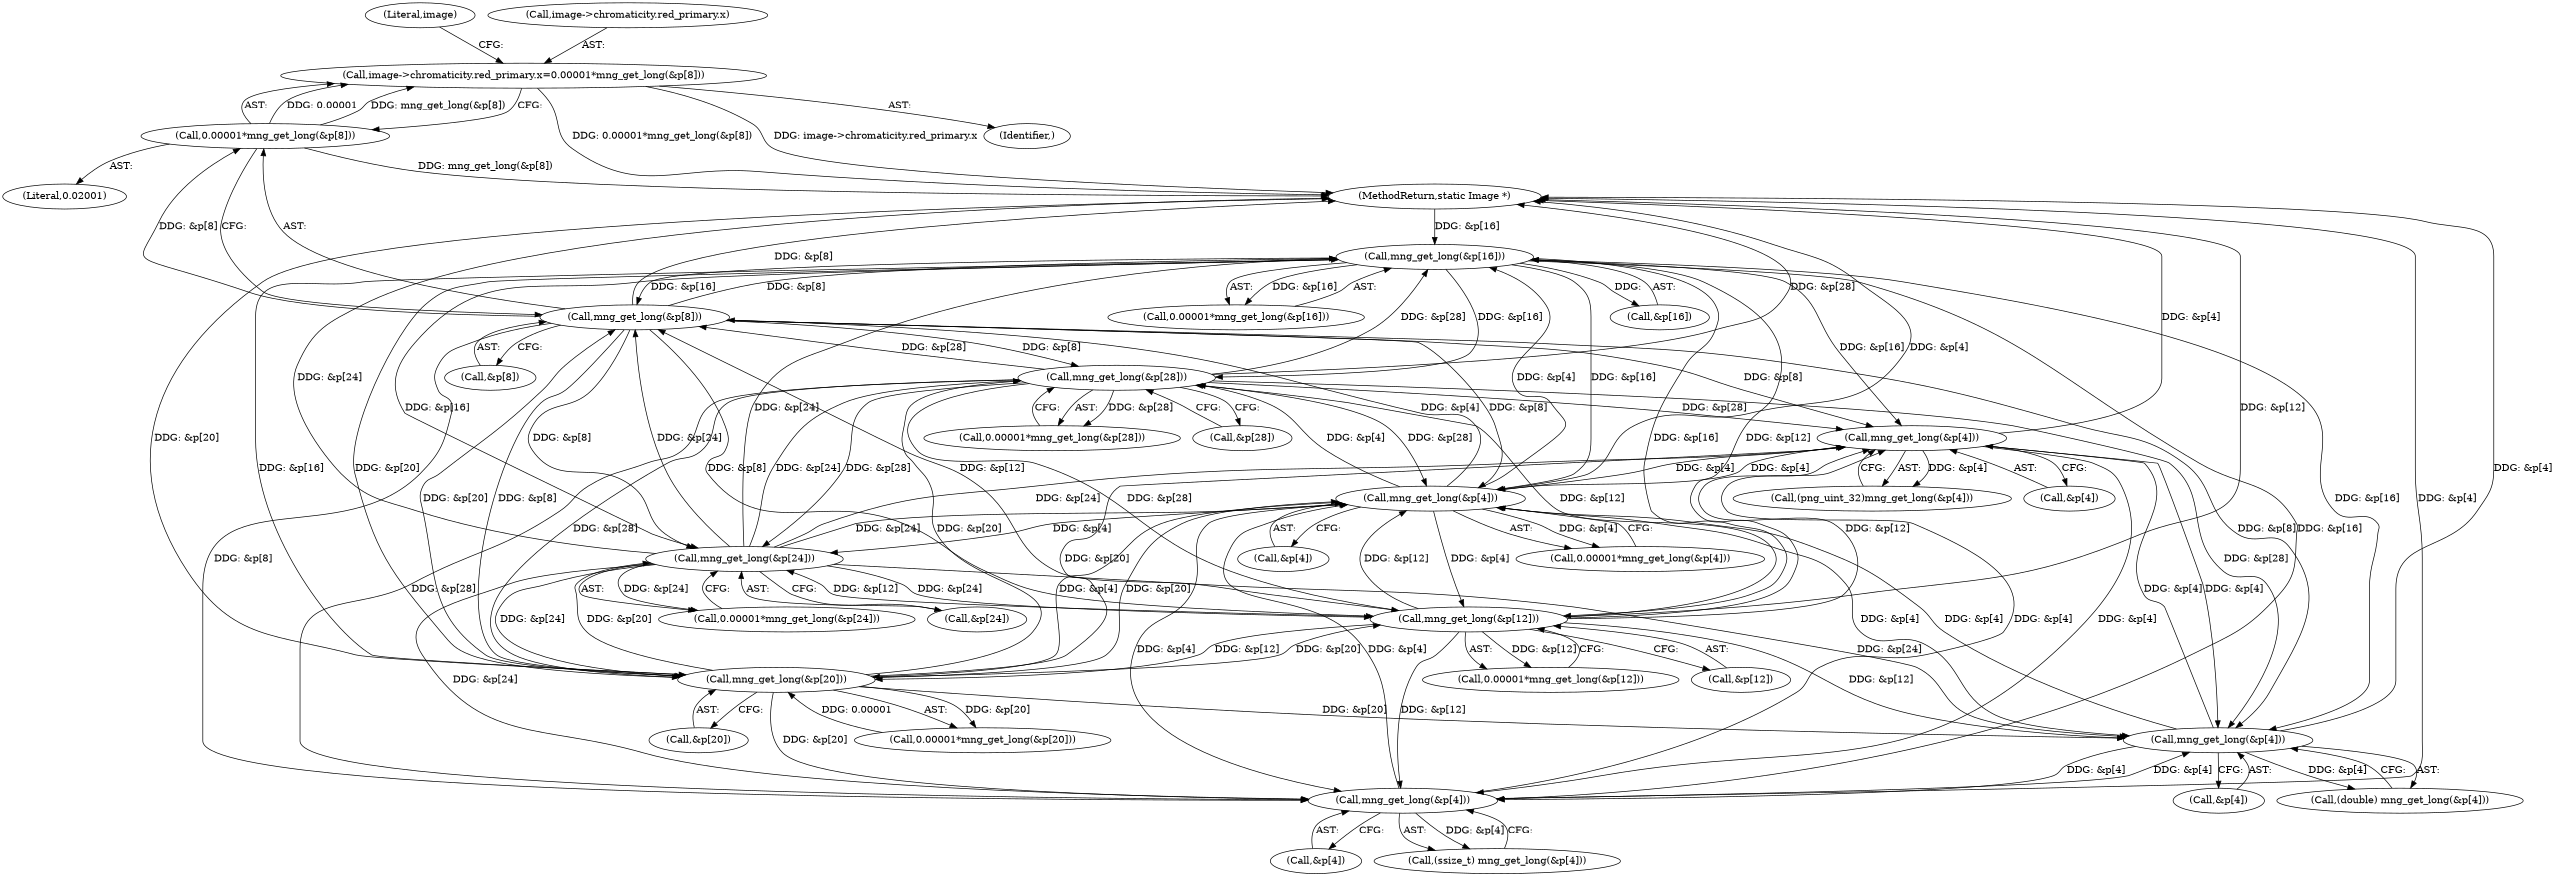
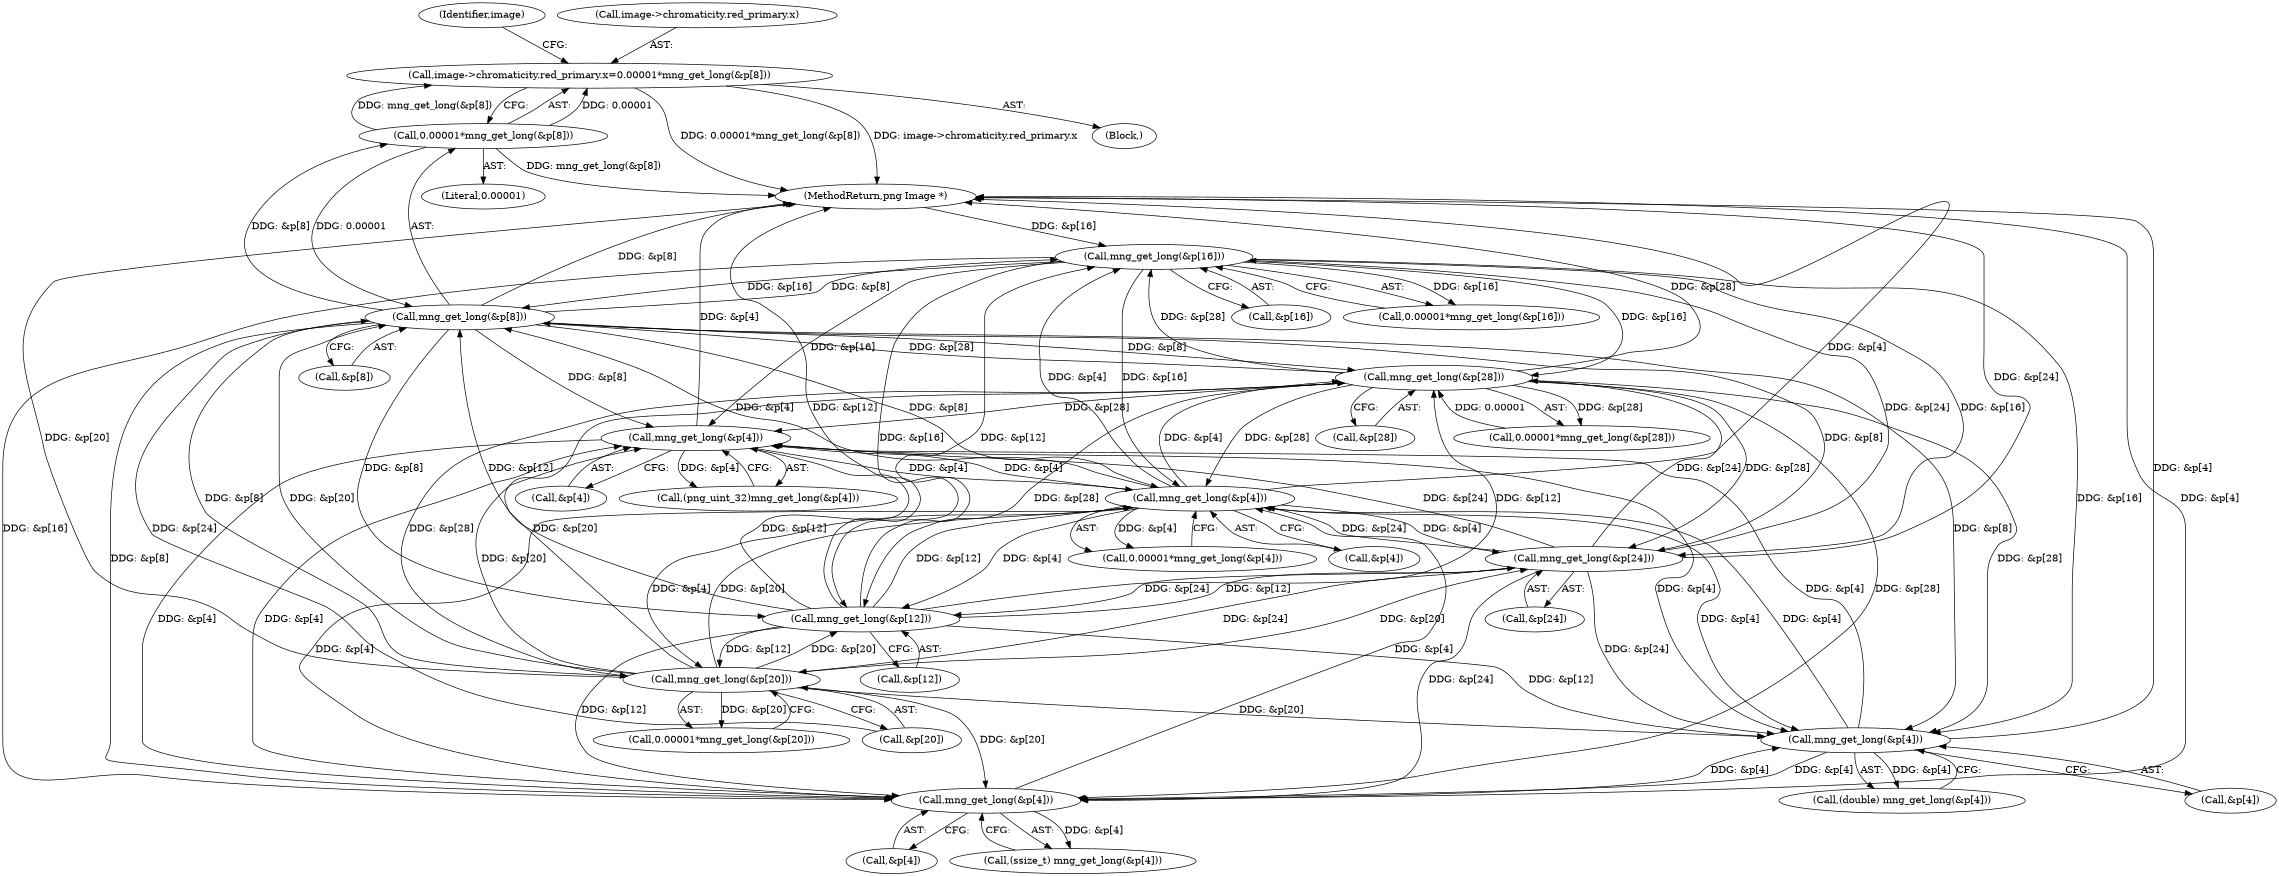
  digraph {
    n1 [label="(Call,image->chromaticity.red_primary.x=0.00001*mng_get_long(&p[8]))"]
    n2 [label="(Call,0.00001*mng_get_long(&p[8]))"]
-   n3 [label="(MethodReturn,static Image *)"]
-   n4 [label="(Identifier,)"]
+   n3 [label="(MethodReturn,png Image *)"]
+   n4 [label="(Block,)"]
    n5 [label="(Call,mng_get_long(&p[8]))"]
-   n6 [label="(Literal,0.02001)"]
+   n6 [label="(Literal,0.00001)"]
    n7 [label="(Call,mng_get_long(&p[16]))"]
    n8 [label="(Call,mng_get_long(&p[24]))"]
    n9 [label="(Call,mng_get_long(&p[12]))"]
    n10 [label="(Call,mng_get_long(&p[20]))"]
    n11 [label="(Call,mng_get_long(&p[4]))"]
    n12 [label="(Call,mng_get_long(&p[4]))"]
    n13 [label="(Call,mng_get_long(&p[4]))"]
    n14 [label="(Call,mng_get_long(&p[4]))"]
    n15 [label="(Call,mng_get_long(&p[28]))"]
    n16 [label="(Call,&p[8])"]
-   n17 [label="(Call,0.00001*mng_get_long(&p[24]))"]
    n18 [label="(Call,&p[24])"]
    n19 [label="(Call,&p[16])"]
    n20 [label="(Call,0.00001*mng_get_long(&p[16]))"]
    n21 [label="(Call,&p[12])"]
-   n22 [label="(Call,0.00001*mng_get_long(&p[12]))"]
    n23 [label="(Call,0.00001*mng_get_long(&p[20]))"]
    n24 [label="(Call,&p[20])"]
    n25 [label="(Call,0.00001*mng_get_long(&p[4]))"]
    n26 [label="(Call,&p[4])"]
    n27 [label="(Call,&p[4])"]
    n28 [label="(Call,(ssize_t) mng_get_long(&p[4]))"]
    n29 [label="(Call,(double) mng_get_long(&p[4]))"]
    n30 [label="(Call,&p[4])"]
    n31 [label="(Call,(png_uint_32)mng_get_long(&p[4]))"]
    n32 [label="(Call,&p[4])"]
    n33 [label="(Call,0.00001*mng_get_long(&p[28]))"]
    n34 [label="(Call,&p[28])"]
-   n35 [label="(Literal,image)"]
+   n35 [label="(Identifier,image)"]
    n36 [label="(Call,image->chromaticity.red_primary.x)"]
    n1 -> n2 [label="CFG: "]
    n1 -> n3 [label="DDG: 0.00001*mng_get_long(&p[8])"]
    n1 -> n3 [label="DDG: image->chromaticity.red_primary.x"]
    n1 -> n4 [label="AST: "]
    n2 -> n1 [label="AST: "]
    n2 -> n1 [label="DDG: 0.00001"]
    n2 -> n1 [label="DDG: mng_get_long(&p[8])"]
    n2 -> n3 [label="DDG: mng_get_long(&p[8])"]
-   n2 -> n5 [label="CFG: "]
+   n2 -> n5 [label="DDG: 0.00001"]
    n2 -> n6 [label="AST: "]
    n3 -> n7 [label="DDG: &p[16]"]
    n5 -> n2 [label="AST: "]
    n5 -> n2 [label="DDG: &p[8]"]
    n5 -> n3 [label="DDG: &p[8]"]
    n5 -> n7 [label="DDG: &p[8]"]
    n5 -> n8 [label="DDG: &p[8]"]
    n5 -> n9 [label="DDG: &p[8]"]
    n5 -> n10 [label="DDG: &p[8]"]
    n5 -> n11 [label="DDG: &p[8]"]
    n5 -> n12 [label="DDG: &p[8]"]
    n5 -> n13 [label="DDG: &p[8]"]
    n5 -> n14 [label="DDG: &p[8]"]
    n5 -> n15 [label="DDG: &p[8]"]
    n5 -> n16 [label="CFG: "]
    n7 -> n5 [label="DDG: &p[16]"]
    n7 -> n8 [label="DDG: &p[16]"]
    n7 -> n9 [label="DDG: &p[16]"]
-   n7 -> n10 [label="DDG: &p[16]"]
    n7 -> n11 [label="DDG: &p[16]"]
    n7 -> n12 [label="DDG: &p[16]"]
    n7 -> n13 [label="DDG: &p[16]"]
    n7 -> n14 [label="DDG: &p[16]"]
    n7 -> n15 [label="DDG: &p[16]"]
-   n7 -> n19 [label="DDG: "]
+   n7 -> n19 [label="CFG: "]
    n7 -> n20 [label="AST: "]
    n7 -> n20 [label="DDG: &p[16]"]
    n8 -> n3 [label="DDG: &p[24]"]
-   n8 -> n5 [label="DDG: &p[24]"]
+   n24 -> n5 [label="DDG: &p[24]"]
    n8 -> n7 [label="DDG: &p[24]"]
    n8 -> n9 [label="DDG: &p[24]"]
    n8 -> n10 [label="DDG: &p[24]"]
    n8 -> n11 [label="DDG: &p[24]"]
    n8 -> n12 [label="DDG: &p[24]"]
    n8 -> n13 [label="DDG: &p[24]"]
    n8 -> n14 [label="DDG: &p[24]"]
    n8 -> n15 [label="DDG: &p[24]"]
-   n8 -> n17 [label="AST: "]
-   n8 -> n17 [label="DDG: &p[24]"]
-   n8 -> n18 [label="CFG: "]
+   n8 -> n18 [label="AST: "]
    n9 -> n3 [label="DDG: &p[12]"]
    n9 -> n5 [label="DDG: &p[12]"]
    n9 -> n7 [label="DDG: &p[12]"]
    n9 -> n8 [label="DDG: &p[12]"]
    n9 -> n10 [label="DDG: &p[12]"]
    n9 -> n11 [label="DDG: &p[12]"]
    n9 -> n12 [label="DDG: &p[12]"]
    n9 -> n13 [label="DDG: &p[12]"]
    n9 -> n14 [label="DDG: &p[12]"]
    n9 -> n15 [label="DDG: &p[12]"]
    n9 -> n21 [label="CFG: "]
-   n9 -> n22 [label="AST: "]
-   n9 -> n22 [label="DDG: &p[12]"]
    n10 -> n3 [label="DDG: &p[20]"]
    n10 -> n5 [label="DDG: &p[20]"]
-   n10 -> n7 [label="DDG: &p[20]"]
    n10 -> n8 [label="DDG: &p[20]"]
    n10 -> n9 [label="DDG: &p[20]"]
    n10 -> n11 [label="DDG: &p[20]"]
    n10 -> n12 [label="DDG: &p[20]"]
    n10 -> n13 [label="DDG: &p[20]"]
    n10 -> n14 [label="DDG: &p[20]"]
    n10 -> n15 [label="DDG: &p[20]"]
    n10 -> n23 [label="AST: "]
    n10 -> n23 [label="DDG: &p[20]"]
    n10 -> n24 [label="CFG: "]
    n11 -> n3 [label="DDG: &p[4]"]
    n11 -> n5 [label="DDG: &p[4]"]
    n11 -> n7 [label="DDG: &p[4]"]
    n11 -> n8 [label="DDG: &p[4]"]
    n11 -> n9 [label="DDG: &p[4]"]
    n11 -> n10 [label="DDG: &p[4]"]
    n11 -> n12 [label="DDG: &p[4]"]
    n11 -> n13 [label="DDG: &p[4]"]
    n11 -> n14 [label="DDG: &p[4]"]
    n11 -> n15 [label="DDG: &p[4]"]
    n11 -> n25 [label="AST: "]
    n11 -> n25 [label="DDG: &p[4]"]
    n11 -> n26 [label="CFG: "]
    n12 -> n3 [label="DDG: &p[4]"]
    n12 -> n11 [label="DDG: &p[4]"]
    n12 -> n13 [label="DDG: &p[4]"]
    n12 -> n14 [label="DDG: &p[4]"]
    n12 -> n27 [label="CFG: "]
    n12 -> n28 [label="AST: "]
    n12 -> n28 [label="DDG: &p[4]"]
    n13 -> n3 [label="DDG: &p[4]"]
    n13 -> n11 [label="DDG: &p[4]"]
    n13 -> n12 [label="DDG: &p[4]"]
    n13 -> n14 [label="DDG: &p[4]"]
    n13 -> n29 [label="AST: "]
    n13 -> n29 [label="DDG: &p[4]"]
    n13 -> n30 [label="CFG: "]
    n14 -> n3 [label="DDG: &p[4]"]
    n14 -> n11 [label="DDG: &p[4]"]
    n14 -> n12 [label="DDG: &p[4]"]
    n14 -> n13 [label="DDG: &p[4]"]
    n14 -> n31 [label="AST: "]
    n14 -> n31 [label="DDG: &p[4]"]
    n14 -> n32 [label="CFG: "]
    n15 -> n3 [label="DDG: &p[28]"]
    n15 -> n5 [label="DDG: &p[28]"]
    n15 -> n7 [label="DDG: &p[28]"]
    n15 -> n8 [label="DDG: &p[28]"]
    n15 -> n9 [label="DDG: &p[28]"]
    n15 -> n10 [label="DDG: &p[28]"]
    n15 -> n11 [label="DDG: &p[28]"]
    n15 -> n12 [label="DDG: &p[28]"]
    n15 -> n13 [label="DDG: &p[28]"]
    n15 -> n14 [label="DDG: &p[28]"]
    n15 -> n33 [label="AST: "]
    n15 -> n33 [label="DDG: &p[28]"]
    n15 -> n34 [label="CFG: "]
    n16 -> n5 [label="AST: "]
-   n17 -> n8 [label="CFG: "]
    n18 -> n8 [label="AST: "]
    n19 -> n7 [label="AST: "]
-   n20 -> n7 [label="AST: "]
+   n20 -> n7 [label="CFG: "]
    n21 -> n9 [label="AST: "]
-   n22 -> n9 [label="CFG: "]
-   n23 -> n10 [label="DDG: 0.00001"]
+   n23 -> n10 [label="CFG: "]
    n24 -> n10 [label="AST: "]
    n25 -> n11 [label="CFG: "]
    n26 -> n11 [label="AST: "]
    n27 -> n12 [label="AST: "]
    n28 -> n12 [label="CFG: "]
    n29 -> n13 [label="CFG: "]
    n30 -> n13 [label="AST: "]
    n31 -> n14 [label="CFG: "]
    n32 -> n14 [label="AST: "]
-   n33 -> n15 [label="CFG: "]
-   n34 -> n15 [label="CFG: "]
+   n33 -> n15 [label="DDG: 0.00001"]
+   n34 -> n15 [label="AST: "]
    n35 -> n1 [label="CFG: "]
    n36 -> n1 [label="AST: "]
  }
